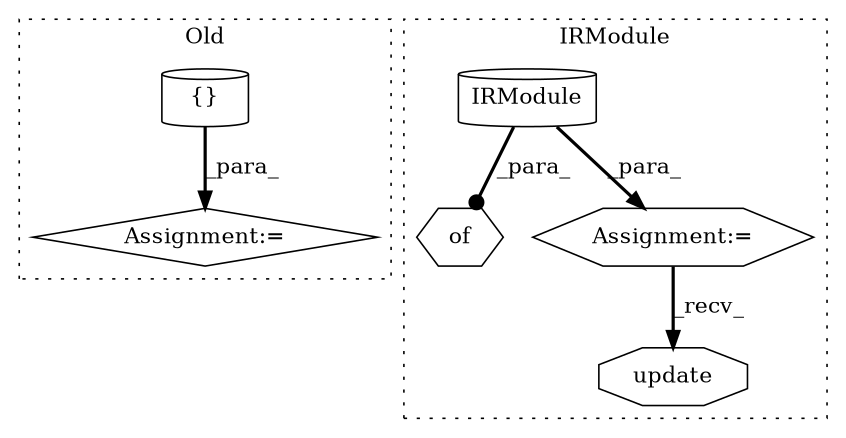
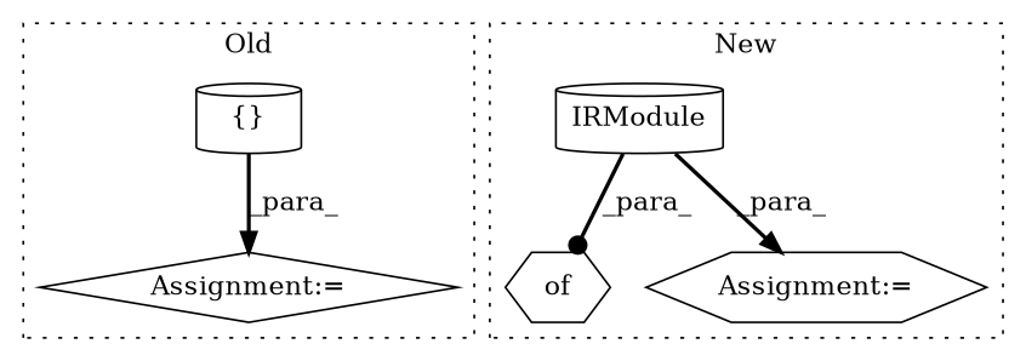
  digraph {
    node [a=32 l=1 shape=cylinder]
    edge [arrowhead=normal style=bold]
    n1 [a=4 l=2 label="{}" s=3262]
    n2 [a=7 label="Assignment:=" s=3252 shape=diamond]
    n3 [l="9,1" label=IRModule s="3256,3273"]
-   n4 [l="7,1" label=update s="3912,3929" shape=octagon]
    n5 [l=4 label=of s=3269 shape=hexagon]
    n6 [a=7 label="Assignment:=" s=3251 shape=hexagon]
    subgraph cluster_1 {
      label=Old
      style=dotted
      n1
      n2
    }
    subgraph cluster_2 {
-     label=IRModule
+     label=New
      style=dotted
      n3
-     n4
      n5
      n6
    }
    n1 -> n2 [label=_para_]
    n3 -> n5 [arrowhead=dot label=_para_]
    n3 -> n6 [label=_para_]
-   n6 -> n4 [label=_recv_]
  }
